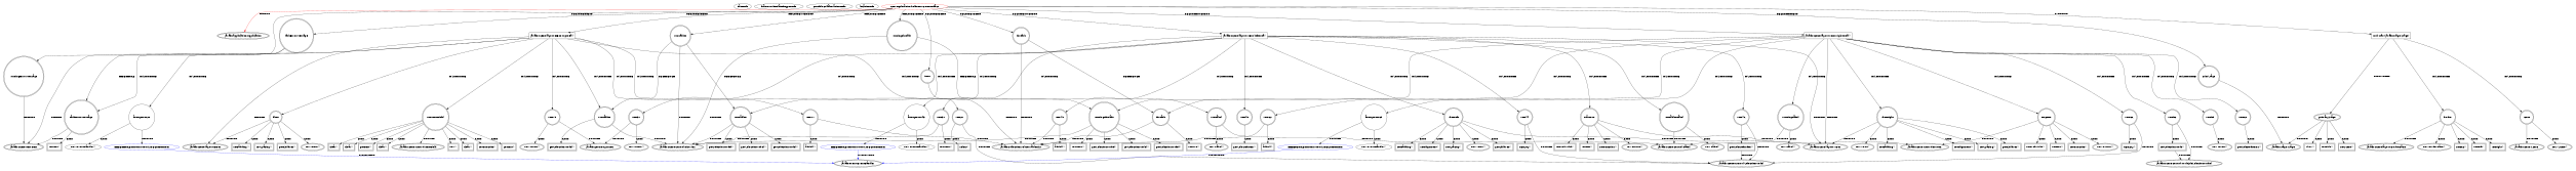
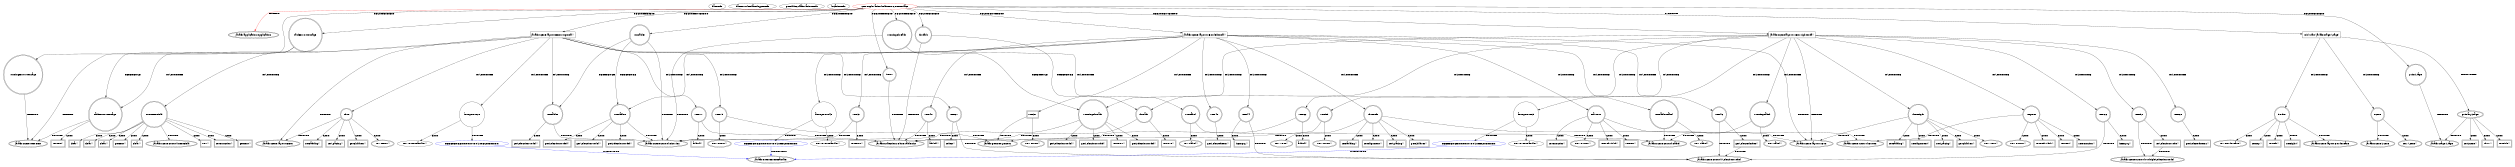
  digraph {
    node [isFrameworkType=true vertexType=INSIDE_CALL peripheries=2 shape=box]
    baseInfo [category=extension_graph graphId=2615 isAnonymous=false possibleRelation=true isFrameworkType="" vertexType="" peripheries="" shape=""]
    frameworkRelatedTypesInfo [0="javafx.application.Application" isFrameworkType="" vertexType="" peripheries="" shape=""]
    possibleCollaborationsInfo [0="2615~CLIENT_METHOD_DECLARATION-INSTANTIATION-~javafx.application.Application ~javafx.event.EventHandler ~false~true" isFrameworkType="" vertexType="" peripheries="" shape=""]
    locationInfo [contextSignature=GUIInterface filePath="/ejdixon13-cs246/cs246-master/Boldness/src/com/exploration/boldness/GUIInterface.java" graphId=2615 projectName="ejdixon13-cs246" isFrameworkType="" vertexType="" peripheries="" shape=""]
    n5 [color=red isFrameworkType=false label="com.exploration.boldness.GUIInterface" vertexType=ROOT_CLIENT_CLASS_DECLARATION peripheries="" shape=""]
    n6 [label="javafx.application.Application" vertexType=FRAMEWORK_CLASS_TYPE shape=""]
    n7 [label=items shape=circle vertexType=FIELD_DECLARATION]
    n8 [label=primStage shape=circle vertexType=FIELD_DECLARATION]
    n9 [label=runnables shape=circle vertexType=FIELD_DECLARATION]
    n10 [label=runningErrorMessage shape=circle vertexType=FIELD_DECLARATION]
    n11 [label=runningThreads shape=circle vertexType=FIELD_DECLARATION]
    n12 [label=taskErrorMessage shape=circle vertexType=FIELD_DECLARATION]
    n13 [label=threads shape=circle vertexType=FIELD_DECLARATION]
    n14 [isFrameworkType=false label="void start(javafx.stage.Stage)" vertexType=OVERRIDING_METHOD_DECLARATION peripheries=""]
    n15 [isFrameworkType=false label="javafx.scene.layout.HBox topArea()" vertexType=CLIENT_METHOD_DECLARATION peripheries=""]
    n16 [isFrameworkType=false label="javafx.scene.layout.VBox leftArea()" vertexType=CLIENT_METHOD_DECLARATION peripheries=""]
    n17 [isFrameworkType=false label="javafx.scene.layout.VBox rightArea()" vertexType=CLIENT_METHOD_DECLARATION peripheries=""]
    n18 [label="javafx.collections.ObservableList" vertexType=FRAMEWORK_INTERFACE_TYPE shape=""]
    n19 [label="javafx.stage.Stage" vertexType=FRAMEWORK_CLASS_TYPE shape=""]
    n20 [label="javafx.scene.control.ListView" vertexType=FRAMEWORK_CLASS_TYPE shape=""]
    n21 [label=runnables shape=circle vertexType=VARIABLE_EXPRESION]
    n22 [label=runnables shape=circle vertexType=VARIABLE_EXPRESION]
    n23 [label="javafx.scene.text.Text" vertexType=FRAMEWORK_CLASS_TYPE shape=""]
    n24 [label=runningThreads shape=circle vertexType=VARIABLE_EXPRESION]
    n25 [label=taskErrorMessage shape=circle vertexType=VARIABLE_EXPRESION]
    n26 [label=threads shape=circle vertexType=VARIABLE_EXPRESION]
    n27 [label=primaryStage vertexType=PARAMETER_DECLARATION shape=""]
    n28 [label=border shape=circle vertexType=VARIABLE_EXPRESION]
    n29 [label=scene shape=circle vertexType=VARIABLE_EXPRESION]
    n30 [label="javafx.scene.layout.HBox" vertexType=FRAMEWORK_CLASS_TYPE shape=""]
    n31 [label=runLabel shape=circle vertexType=VARIABLE_EXPRESION]
    n32 [label=userTextField shape=circle vertexType=VARIABLE_EXPRESION]
    n33 [label=hbox shape=circle vertexType=VARIABLE_EXPRESION]
    n34 [label=VAR15 shape=circle vertexType=VARIABLE_EXPRESION]
    n35 [label=VAR17 shape=circle vertexType=VARIABLE_EXPRESION]
    n36 [isFrameworkType=false label=anonymous20 shape=circle vertexType=VARIABLE_EXPRESION peripheries=""]
    n37 [label=VAR27 shape=circle vertexType=VARIABLE_EXPRESION]
    n38 [label="javafx.scene.layout.VBox" vertexType=FRAMEWORK_CLASS_TYPE shape=""]
    n39 [label=runnablesLabel shape=circle vertexType=VARIABLE_EXPRESION]
    n40 [label=VAR31 shape=circle vertexType=VARIABLE_EXPRESION]
    n41 [label=startBtn shape=circle vertexType=VARIABLE_EXPRESION]
    n42 [label=vboxLeft shape=circle vertexType=VARIABLE_EXPRESION]
-   n43 [label=VAR37 shape=circle vertexType=VARIABLE_EXPRESION]
+   n43 [label=VAR37 vertexType=VARIABLE_EXPRESION]
    n44 [label=VAR40 shape=circle vertexType=VARIABLE_EXPRESION]
    n45 [isFrameworkType=false label=anonymous43 shape=circle vertexType=VARIABLE_EXPRESION peripheries=""]
    n46 [label=VAR44 shape=circle vertexType=VARIABLE_EXPRESION]
    n47 [label=VAR46 shape=circle vertexType=VARIABLE_EXPRESION]
    n48 [label=VAR48 shape=circle vertexType=VARIABLE_EXPRESION]
    n49 [label=runningLabel shape=circle vertexType=VARIABLE_EXPRESION]
    n50 [label=VAR52 shape=circle vertexType=VARIABLE_EXPRESION]
    n51 [label=stopBtn shape=circle vertexType=VARIABLE_EXPRESION]
    n52 [label=vboxRight shape=circle vertexType=VARIABLE_EXPRESION]
    n53 [label=VAR59 shape=circle vertexType=VARIABLE_EXPRESION]
    n54 [label=VAR62 shape=circle vertexType=VARIABLE_EXPRESION]
    n55 [isFrameworkType=false label=anonymous65 shape=circle vertexType=VARIABLE_EXPRESION peripheries=""]
    n56 [label=VAR66 shape=circle vertexType=VARIABLE_EXPRESION]
    n57 [label=VAR68 shape=circle vertexType=VARIABLE_EXPRESION]
    n58 [label="getSelectionModel()"]
    n59 [label="getSelectionModel()"]
    n60 [label="getSelectionModel()"]
    n61 [label="getSelectionModel()"]
    n62 [label="setItems()"]
    n63 [label="getSelectionModel()"]
    n64 [label="getSelectionModel()"]
    n65 [label="getSelectionModel()"]
    n66 [label="setText()"]
    n67 [label="remove()"]
    n68 [label="setTitle()"]
    n69 [label="setScene()"]
    n70 [label="show()"]
    n71 [label="javafx.scene.layout.BorderPane" vertexType=FRAMEWORK_CLASS_TYPE shape=""]
    n72 [label="new BorderPane()" vertexType=CONSTRUCTOR_CALL shape=""]
    n73 [label="setTop()"]
    n74 [label="setLeft()"]
    n75 [label="setRight()"]
    n76 [label="javafx.scene.Scene" vertexType=FRAMEWORK_CLASS_TYPE shape=""]
    n77 [label="new Scene()" vertexType=CONSTRUCTOR_CALL shape=""]
    n78 [label="javafx.scene.control.Label" vertexType=FRAMEWORK_CLASS_TYPE shape=""]
    n79 [label="new Label()" vertexType=CONSTRUCTOR_CALL shape=""]
    n80 [label="javafx.scene.control.TextField" vertexType=FRAMEWORK_CLASS_TYPE shape=""]
    n81 [label="new()"]
    n82 [label="setOnAction()"]
    n83 [label="getText()"]
    n84 [label="clear()"]
    n85 [label="clear()"]
    n86 [label="clear()"]
    n87 [label="getText()"]
    n88 [label="clear()"]
    n89 [label="new HBox()" vertexType=CONSTRUCTOR_CALL shape=""]
    n90 [label="setPadding()"]
    n91 [label="setSpacing()"]
    n92 [label="getChildren()"]
    n93 [label="javafx.geometry.Insets" vertexType=FRAMEWORK_CLASS_TYPE shape=""]
    n94 [label="new Insets()" vertexType=CONSTRUCTOR_CALL shape=""]
    n95 [label="addAll()"]
    n96 [color=blue isFrameworkType=false label=REFERENCE_ANONYMOUS_DECLARATION vertexType=REFERENCE_ANONYMOUS_DECLARATION peripheries="" shape=""]
    n97 [isFrameworkType=false label="new EventHandler()" vertexType=CONSTRUCTOR_CALL peripheries="" shape=""]
    n98 [label="javafx.scene.control.SelectionModel" vertexType=FRAMEWORK_CLASS_TYPE shape=""]
    n99 [label="select()"]
    n100 [label="javafx.event.EventHandler" vertexType=FRAMEWORK_INTERFACE_TYPE shape=""]
    n101 [label="new Label()" vertexType=CONSTRUCTOR_CALL shape=""]
    n102 [label="setItems()"]
    n103 [label="javafx.scene.control.Button" vertexType=FRAMEWORK_CLASS_TYPE shape=""]
    n104 [label="new Button()" vertexType=CONSTRUCTOR_CALL shape=""]
    n105 [label="setPrefWidth()"]
    n106 [label="setText()"]
    n107 [label="setOnAction()"]
    n108 [label="new VBox()" vertexType=CONSTRUCTOR_CALL shape=""]
    n109 [label="setPadding()"]
    n110 [label="setAlignment()"]
    n111 [label="setSpacing()"]
    n112 [label="getChildren()"]
    n113 [label="new Insets()" vertexType=CONSTRUCTOR_CALL shape=""]
    n114 [label="addAll()"]
    n115 [color=blue isFrameworkType=false label=REFERENCE_ANONYMOUS_DECLARATION vertexType=REFERENCE_ANONYMOUS_DECLARATION peripheries="" shape=""]
    n116 [isFrameworkType=false label="new EventHandler()" vertexType=CONSTRUCTOR_CALL peripheries="" shape=""]
    n117 [label="isEmpty()"]
    n118 [label="getSelectedIndex()"]
    n119 [label="getSelectedItem()"]
    n120 [label="new Label()" vertexType=CONSTRUCTOR_CALL shape=""]
    n121 [label="javafx.scene.control.MultipleSelectionModel" vertexType=FRAMEWORK_CLASS_TYPE shape=""]
    n122 [label="setSelectionMode()"]
    n123 [label="new Button()" vertexType=CONSTRUCTOR_CALL shape=""]
    n124 [label="setPrefWidth()"]
    n125 [label="setText()"]
    n126 [label="setOnAction()"]
    n127 [label="new VBox()" vertexType=CONSTRUCTOR_CALL shape=""]
    n128 [label="setPadding()"]
    n129 [label="setAlignment()"]
    n130 [label="setSpacing()"]
    n131 [label="getChildren()"]
    n132 [label="new Insets()" vertexType=CONSTRUCTOR_CALL shape=""]
    n133 [label="addAll()"]
    n134 [color=blue isFrameworkType=false label=REFERENCE_ANONYMOUS_DECLARATION vertexType=REFERENCE_ANONYMOUS_DECLARATION peripheries="" shape=""]
    n135 [isFrameworkType=false label="new EventHandler()" vertexType=CONSTRUCTOR_CALL peripheries="" shape=""]
    n136 [label="isEmpty()"]
    n137 [label="getSelectedItems()"]
    n5 -> n6 [color=red label=EXTEND]
    n5 -> n7 [label=DECLARE_FIELD]
    n5 -> n8 [label=DECLARE_FIELD]
    n5 -> n9 [label=DECLARE_FIELD]
    n5 -> n10 [label=DECLARE_FIELD]
    n5 -> n11 [label=DECLARE_FIELD]
    n5 -> n12 [label=DECLARE_FIELD]
    n5 -> n13 [label=DECLARE_FIELD]
    n5 -> n14 [label=OVERRIDE]
    n5 -> n15 [label=DECLARE_METHOD]
    n5 -> n16 [label=DECLARE_METHOD]
    n5 -> n17 [label=DECLARE_METHOD]
    n7 -> n18 [label=OF_TYPE]
    n8 -> n19 [label=OF_TYPE]
    n9 -> n20 [label=OF_TYPE]
    n9 -> n21 [label=REFERENCE]
    n9 -> n22 [label=REFERENCE]
    n10 -> n23 [label=OF_TYPE]
    n11 -> n20 [label=OF_TYPE]
    n11 -> n24 [label=REFERENCE]
    n12 -> n23 [label=OF_TYPE]
    n12 -> n25 [label=REFERENCE]
    n13 -> n18 [label=OF_TYPE]
    n13 -> n26 [label=REFERENCE]
    n14 -> n27 [label=PARAMETER]
    n14 -> n28 [label=INSTANTIATE]
    n14 -> n29 [label=INSTANTIATE]
    n15 -> n21 [label=INSTANTIATE]
    n15 -> n25 [label=INSTANTIATE]
    n15 -> n30 [label=RETURN]
    n15 -> n31 [label=INSTANTIATE]
    n15 -> n32 [label=INSTANTIATE]
    n15 -> n33 [label=INSTANTIATE]
    n15 -> n34 [label=INSTANTIATE]
    n15 -> n35 [label=INSTANTIATE]
    n15 -> n36 [label=INSTANTIATE]
    n15 -> n37 [label=INSTANTIATE]
    n16 -> n22 [label=INSTANTIATE]
    n16 -> n38 [label=RETURN]
    n16 -> n39 [label=INSTANTIATE]
    n16 -> n40 [label=INSTANTIATE]
    n16 -> n41 [label=INSTANTIATE]
    n16 -> n42 [label=INSTANTIATE]
    n16 -> n43 [label=INSTANTIATE]
    n16 -> n44 [label=INSTANTIATE]
    n16 -> n45 [label=INSTANTIATE]
    n16 -> n46 [label=INSTANTIATE]
    n16 -> n47 [label=INSTANTIATE]
    n16 -> n48 [label=INSTANTIATE]
    n17 -> n24 [label=INSTANTIATE]
    n17 -> n26 [label=INSTANTIATE]
    n17 -> n38 [label=RETURN]
    n17 -> n49 [label=INSTANTIATE]
    n17 -> n50 [label=INSTANTIATE]
    n17 -> n51 [label=INSTANTIATE]
    n17 -> n52 [label=INSTANTIATE]
    n17 -> n53 [label=INSTANTIATE]
    n17 -> n54 [label=INSTANTIATE]
    n17 -> n55 [label=INSTANTIATE]
    n17 -> n56 [label=INSTANTIATE]
    n17 -> n57 [label=INSTANTIATE]
    n21 -> n20 [label=OF_TYPE]
    n21 -> n58 [label=CALL]
    n22 -> n20 [label=OF_TYPE]
    n22 -> n59 [label=CALL]
    n22 -> n60 [label=CALL]
    n22 -> n61 [label=CALL]
    n24 -> n20 [label=OF_TYPE]
    n24 -> n62 [label=CALL]
    n24 -> n63 [label=CALL]
    n24 -> n64 [label=CALL]
    n24 -> n65 [label=CALL]
    n25 -> n23 [label=OF_TYPE]
    n25 -> n66 [label=CALL]
    n26 -> n18 [label=OF_TYPE]
    n26 -> n67 [label=CALL]
    n27 -> n19 [label=OF_TYPE]
    n27 -> n68 [label=CALL]
    n27 -> n69 [label=CALL]
    n27 -> n70 [label=CALL]
    n28 -> n71 [label=OF_TYPE]
    n28 -> n72 [label=CALL]
    n28 -> n73 [label=CALL]
    n28 -> n74 [label=CALL]
-   n28 -> n75 [label=CALL]
+   n28 -> n75 [label=FIELD]
    n29 -> n76 [label=OF_TYPE]
    n29 -> n77 [label=CALL]
    n31 -> n78 [label=OF_TYPE]
    n31 -> n79 [label=CALL]
    n32 -> n80 [label=OF_TYPE]
    n32 -> n81 [label=CALL]
    n32 -> n82 [label=CALL]
    n32 -> n83 [label=CALL]
    n32 -> n84 [label=CALL]
    n32 -> n85 [label=CALL]
    n32 -> n86 [label=CALL]
    n32 -> n87 [label=CALL]
    n32 -> n88 [label=CALL]
    n33 -> n30 [label=OF_TYPE]
    n33 -> n89 [label=CALL]
    n33 -> n90 [label=CALL]
    n33 -> n91 [label=CALL]
    n33 -> n92 [label=CALL]
    n34 -> n93 [label=OF_TYPE]
    n34 -> n94 [label=CALL]
    n35 -> n18 [label=OF_TYPE]
    n35 -> n95 [label=CALL]
    n36 -> n96 [label=OF_TYPE]
    n36 -> n97 [label=CALL]
    n37 -> n98 [label=OF_TYPE]
    n37 -> n99 [label=CALL]
    n39 -> n78 [label=OF_TYPE]
    n39 -> n101 [label=CALL]
    n40 -> n20 [label=OF_TYPE]
    n40 -> n102 [label=CALL]
    n41 -> n103 [label=OF_TYPE]
    n41 -> n104 [label=CALL]
    n41 -> n105 [label=CALL]
    n41 -> n106 [label=CALL]
    n41 -> n107 [label=CALL]
    n42 -> n38 [label=OF_TYPE]
    n42 -> n108 [label=CALL]
    n42 -> n109 [label=CALL]
    n42 -> n110 [label=CALL]
    n42 -> n111 [label=CALL]
    n42 -> n112 [label=CALL]
    n43 -> n93 [label=OF_TYPE]
    n43 -> n113 [label=CALL]
    n44 -> n18 [label=OF_TYPE]
    n44 -> n114 [label=CALL]
    n45 -> n115 [label=OF_TYPE]
    n45 -> n116 [label=CALL]
    n46 -> n98 [label=OF_TYPE]
    n46 -> n117 [label=CALL]
    n47 -> n98 [label=OF_TYPE]
    n47 -> n118 [label=CALL]
    n48 -> n119 [label=CALL]
    n49 -> n78 [label=OF_TYPE]
    n49 -> n120 [label=CALL]
    n50 -> n121 [label=OF_TYPE]
    n50 -> n122 [label=CALL]
    n51 -> n103 [label=OF_TYPE]
    n51 -> n123 [label=CALL]
    n51 -> n124 [label=CALL]
    n51 -> n125 [label=CALL]
    n51 -> n126 [label=CALL]
    n52 -> n38 [label=OF_TYPE]
    n52 -> n127 [label=CALL]
    n52 -> n128 [label=CALL]
    n52 -> n129 [label=CALL]
    n52 -> n130 [label=CALL]
    n52 -> n131 [label=CALL]
+   n53 -> n93 [label=OF_TYPE]
    n53 -> n132 [label=CALL]
    n54 -> n18 [label=OF_TYPE]
    n54 -> n133 [label=CALL]
    n55 -> n134 [label=OF_TYPE]
    n55 -> n135 [label=CALL]
    n56 -> n98 [label=OF_TYPE]
    n56 -> n136 [label=CALL]
    n57 -> n137 [label=CALL]
    n96 -> n100 [color=blue label=IMPLEMENT]
    n115 -> n100 [color=blue label=IMPLEMENT]
    n118 -> n98 [label=OF_TYPE]
    n122 -> n121 [label=OF_TYPE]
    n134 -> n100 [color=blue label=IMPLEMENT]
  }
